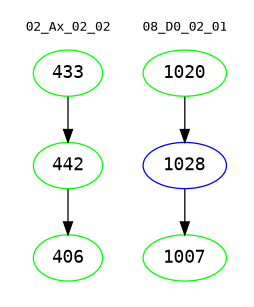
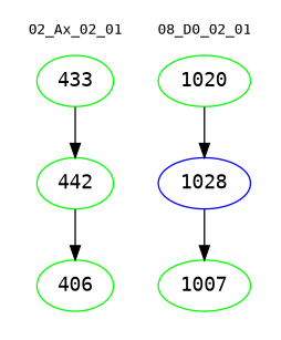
  digraph {
    fontname="DejaVu Sans Mono"
    node [color=green fontname="DejaVu Sans Mono"]
    edge [color=black fontname="DejaVu Sans Mono"]
    n1 [label=433]
    n2 [label=442]
    n3 [label=406]
    n4 [label=1020]
    n5 [color=blue label=1028]
    n6 [label=1007]
    subgraph cluster_1 {
      color=white
      fontsize=10
-     label="02_Ax_02_02"
+     label="02_Ax_02_01"
      n1
      n2
      n3
    }
    subgraph cluster_2 {
      color=white
      fontsize=10
      label="08_D0_02_01"
      n4
      n5
      n6
    }
    n1 -> n2
    n2 -> n3
    n4 -> n5
    n5 -> n6
  }
